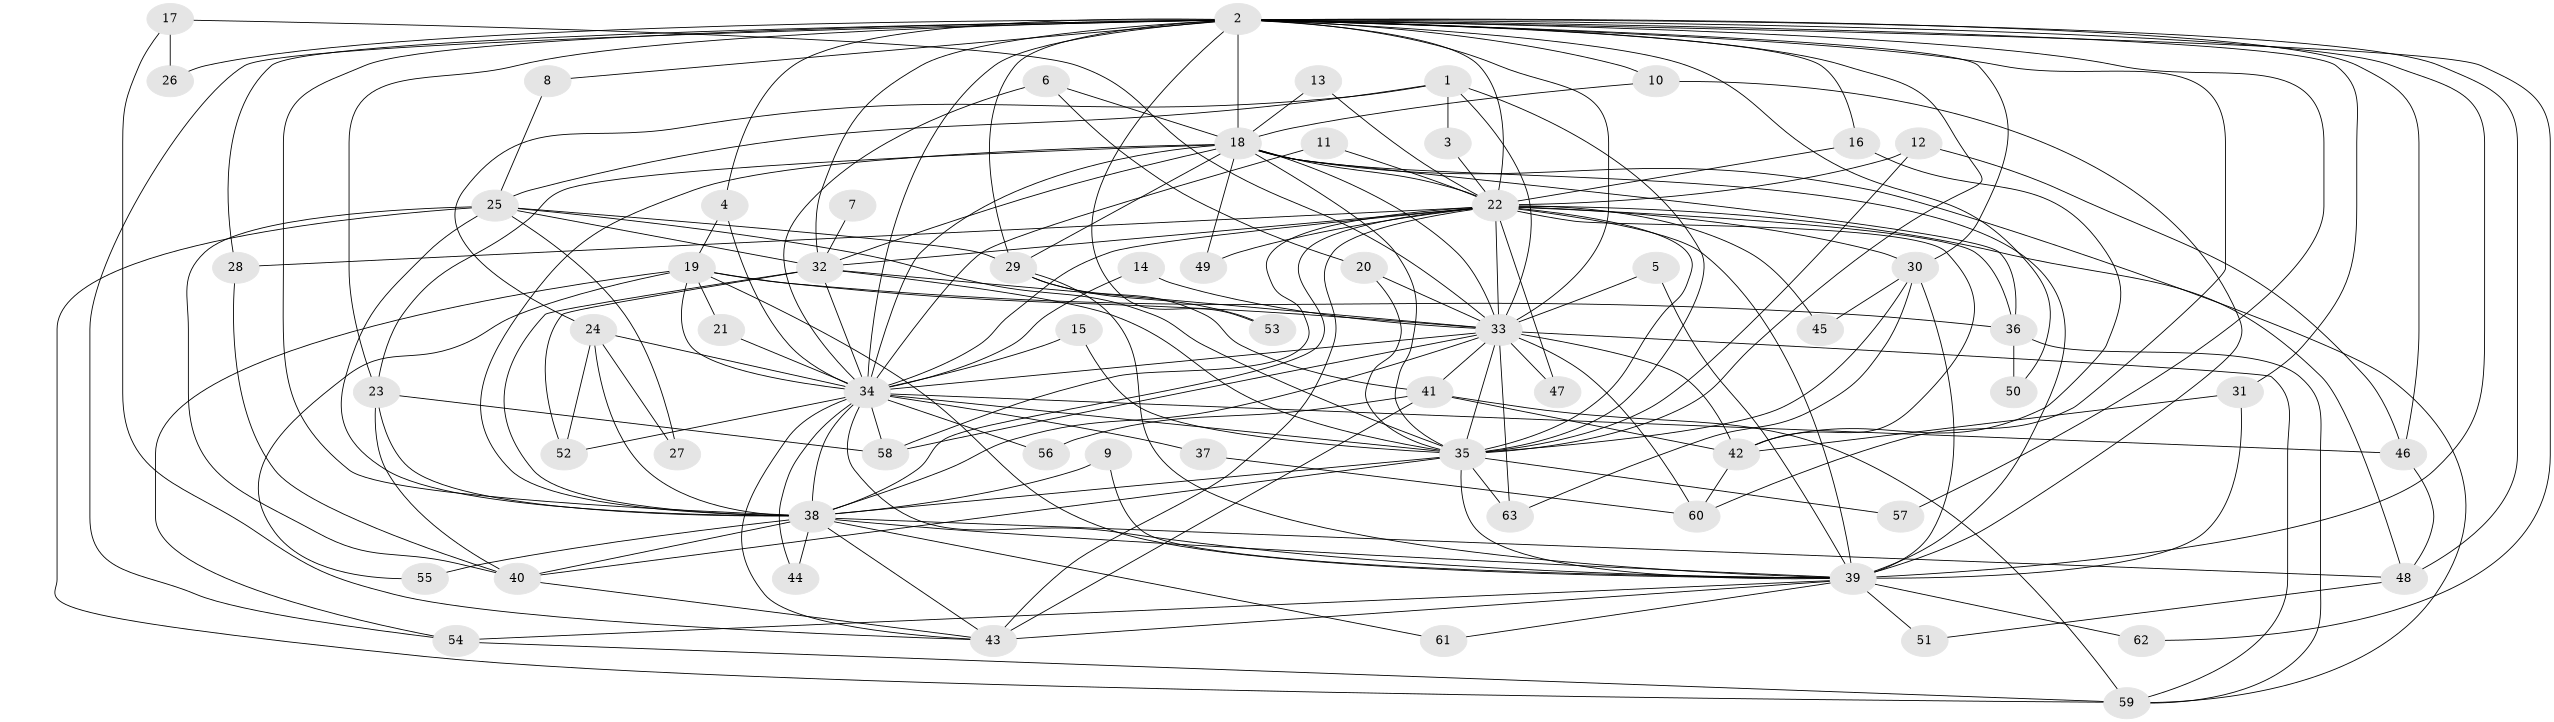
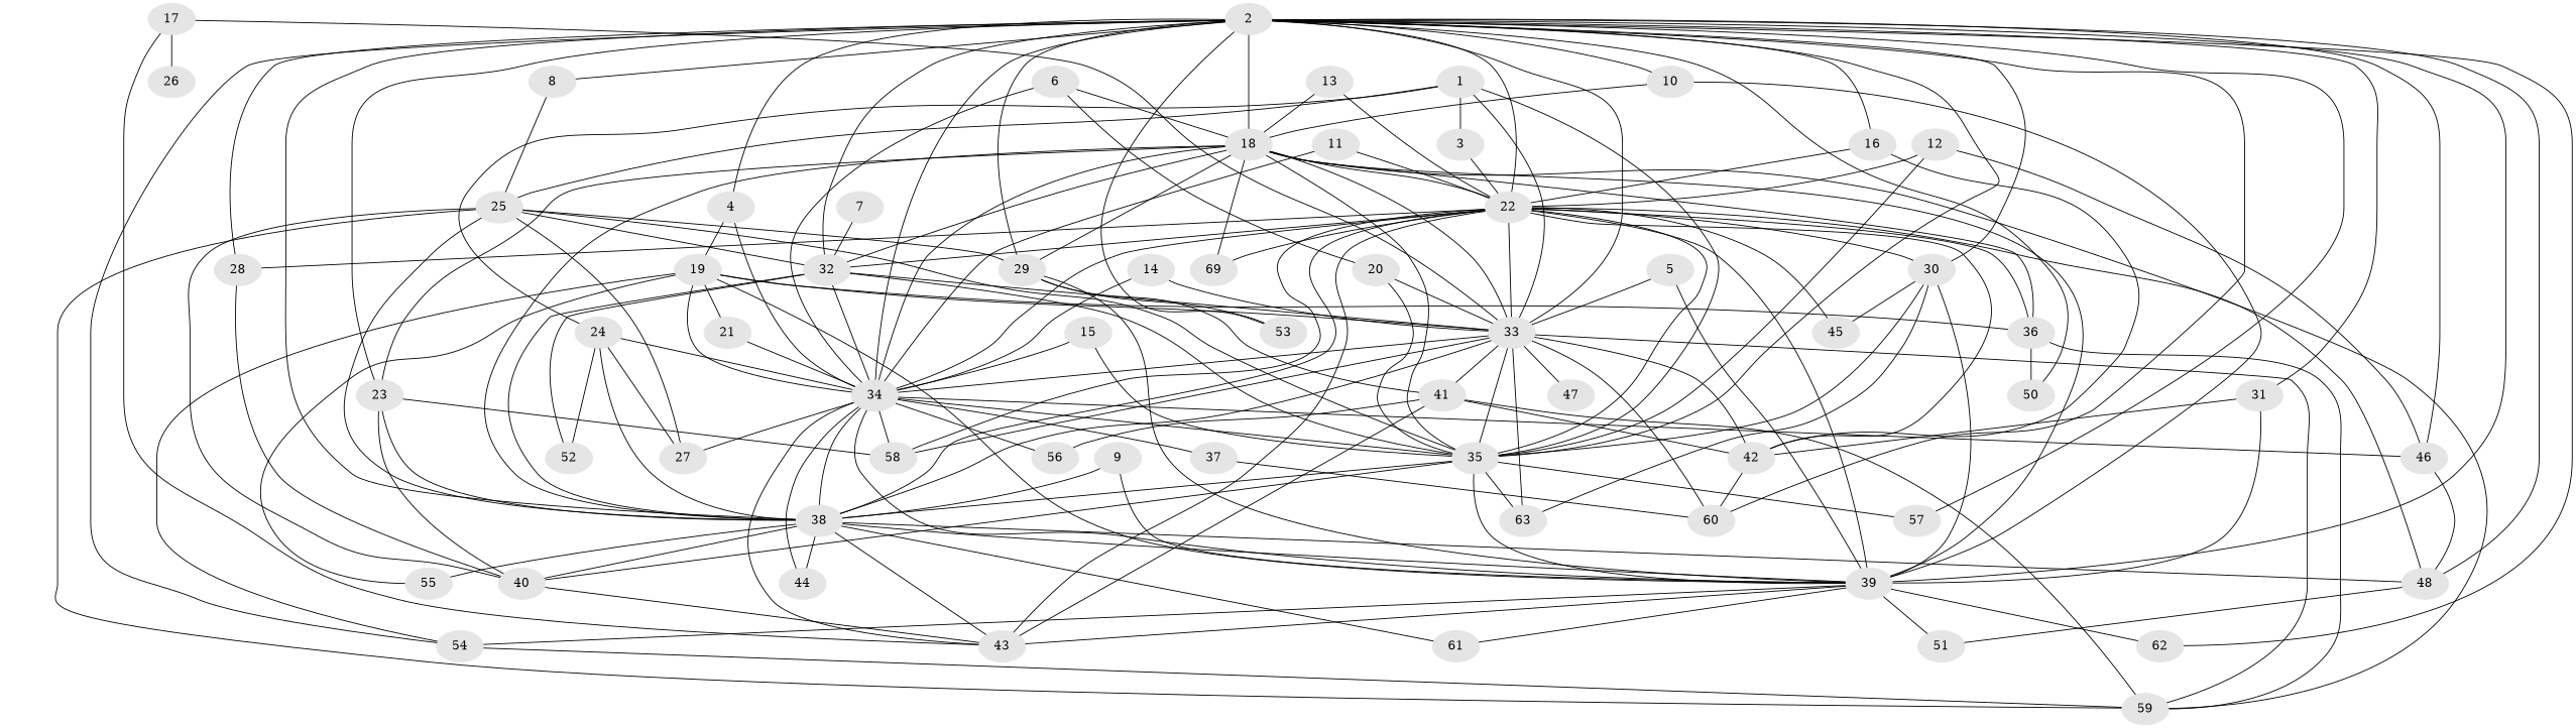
  graph {
    node [color=gray90 style=filled]
    edge [weight=1.0]
    1
    3
    24
    25
    33
    35
    22
    34
    38
    27
    52
    29
    32
    40
    59
    60
    42
    47
    58
    41
    63
    39
    57
    2
    4
    8
    10
    16
    18
    23
    26
    28
    30
    31
    46
    50
    53
    54
    62
    48
    19
    36
-   49
+   49 [label=69]
    43
    45
    37
    44
    56
    55
    61
    51
    21
    5
    6
    20
    7
    9
    11
    12
    13
    14
    15
    17
    1 -- 3
    1 -- 24
    1 -- 25
    1 -- 33
    1 -- 35 [weight=2.0]
    3 -- 22
    24 -- 34 [weight=2.0]
    24 -- 38
    24 -- 27
    24 -- 52
    25 -- 35
    25 -- 38
    25 -- 27
    25 -- 29
    25 -- 32
    25 -- 40
    25 -- 59
    33 -- 35 [weight=2.0]
    33 -- 34 [weight=2.0]
    33 -- 38
    33 -- 59
    33 -- 60
    33 -- 42 [weight=3.0]
    33 -- 47
    33 -- 58
    33 -- 41
    33 -- 63
    35 -- 38 [weight=2.0]
    35 -- 40
    35 -- 63
    35 -- 39
    35 -- 57
    22 -- 33
    22 -- 35
    22 -- 34
    22 -- 38
    22 -- 32
    22 -- 42
-   22 -- 47
    22 -- 58
    22 -- 39
    22 -- 28
    22 -- 30
    22 -- 48
    22 -- 36
    22 -- 49
    22 -- 43
    22 -- 45
    34 -- 35 [weight=2.0]
    34 -- 38
-   34 -- 52
+   34 -- 27
    34 -- 58
    34 -- 39
    34 -- 46
    34 -- 43
    34 -- 37
    34 -- 44
    34 -- 56
    38 -- 40
    38 -- 39
    38 -- 48
    38 -- 43
    38 -- 44
    38 -- 55
    38 -- 61
    29 -- 41
    29 -- 39
    29 -- 53
    32 -- 33
    32 -- 35
    32 -- 34
    32 -- 38
    32 -- 52
    40 -- 43
    42 -- 60
    41 -- 59
    41 -- 42
    41 -- 43 [weight=2.0]
    41 -- 56
    39 -- 54
    39 -- 62
    39 -- 43
    39 -- 61
    39 -- 51
    2 -- 33 [weight=2.0]
    2 -- 35 [weight=2.0]
    2 -- 22 [weight=2.0]
    2 -- 34 [weight=3.0]
    2 -- 38 [weight=4.0]
    2 -- 29 [weight=2.0]
    2 -- 32 [weight=4.0]
    2 -- 60
    2 -- 39 [weight=3.0]
    2 -- 57
    2 -- 4
    2 -- 8
    2 -- 10
    2 -- 16
    2 -- 18 [weight=2.0]
    2 -- 23
-   2 -- 26 [weight=2.0]
    2 -- 28
    2 -- 30 [weight=2.0]
    2 -- 31
    2 -- 46
    2 -- 50
    2 -- 53
    2 -- 54
    2 -- 62
    2 -- 48
    4 -- 34
    4 -- 19
    8 -- 25
    10 -- 39
    10 -- 18
    16 -- 22
    16 -- 42
    18 -- 33
    18 -- 35
    18 -- 22 [weight=2.0]
    18 -- 34 [weight=2.0]
    18 -- 38
    18 -- 29
    18 -- 32
    18 -- 59
    18 -- 39
    18 -- 23
    18 -- 36
    18 -- 49
    23 -- 38
    23 -- 40
    23 -- 58
    28 -- 40
    30 -- 35
    30 -- 63
    30 -- 39
    30 -- 45
    31 -- 42
    31 -- 39 [weight=2.0]
    46 -- 48
    54 -- 59
    48 -- 51
    19 -- 33
    19 -- 34
    19 -- 39
    19 -- 54
    19 -- 36
    19 -- 55
    19 -- 21
    36 -- 59
    36 -- 50
    37 -- 60
    21 -- 34
    5 -- 33
    5 -- 39
    6 -- 34
    6 -- 18
    6 -- 20
    20 -- 33
    20 -- 35 [weight=2.0]
    7 -- 32 [weight=2.0]
    9 -- 38
    9 -- 39
    11 -- 22
    11 -- 34
    12 -- 35
    12 -- 22
    12 -- 46
    13 -- 22
    13 -- 18
    14 -- 33
    14 -- 34
    15 -- 35
    15 -- 34
    17 -- 33
    17 -- 26
    17 -- 43
  }
